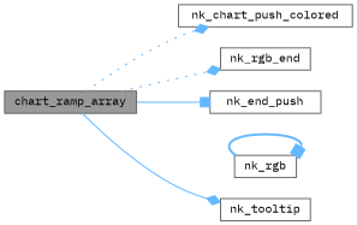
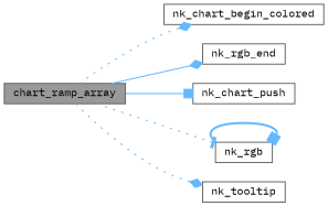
  digraph {
    fontname="IBM Plex Mono"
    rankdir=LR
    node [color=grey40 fillcolor=white fontname="IBM Plex Mono" fontsize=10 shape=box style=filled]
    edge [arrowhead=diamond color=steelblue1 fontname="IBM Plex Mono" fontsize=10 labelfontname=Helvetica labelfontsize=10 style=solid]
    n1 [color=gray40 fillcolor=grey60 fontcolor=black height=0.2 label=chart_ramp_array width=0.4]
-   n2 [height=0.2 label=nk_chart_push_colored width=0.4]
+   n2 [height=0.2 label=nk_chart_begin_colored width=0.4]
    n3 [height=0.2 label=nk_rgb_end width=0.4]
-   n4 [height=0.2 label=nk_end_push width=0.4]
+   n4 [height=0.2 label=nk_chart_push width=0.4]
    n5 [height=0.2 label=nk_rgb width=0.4]
    n6 [height=0.2 label=nk_tooltip width=0.4]
    n1 -> n2 [style=dotted]
-   n1 -> n3 [style=dotted]
+   n1 -> n3
    n1 -> n4 [arrowhead=box]
-   n1 -> n6
+   n1 -> n5 [arrowhead=tee style=dotted]
+   n1 -> n6 [style=dotted]
    n5 -> n5 [arrowhead=box style=bold]
  }
